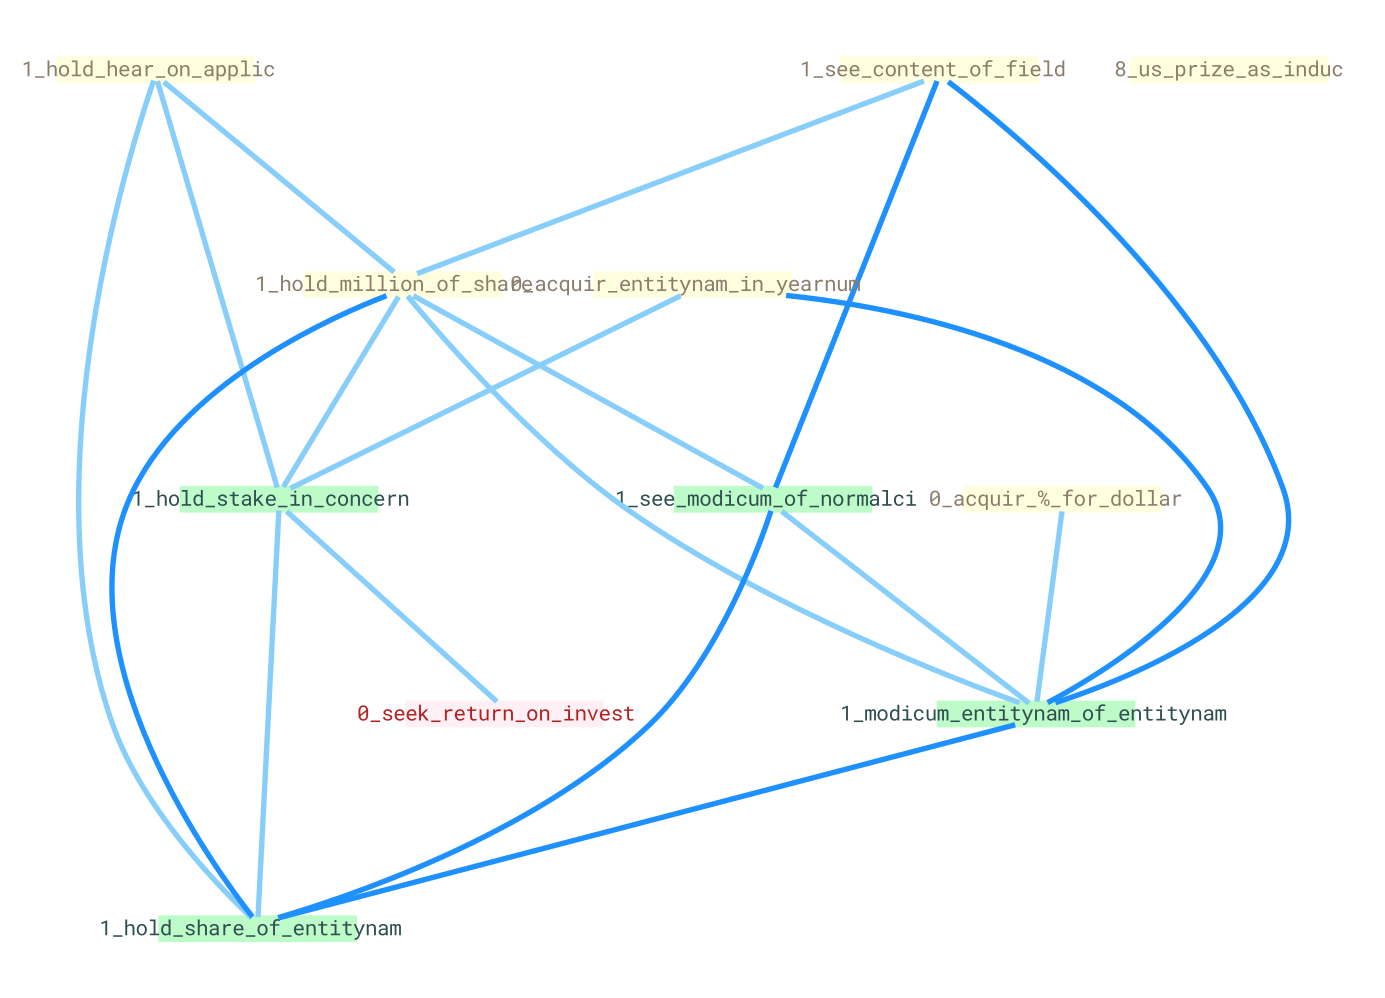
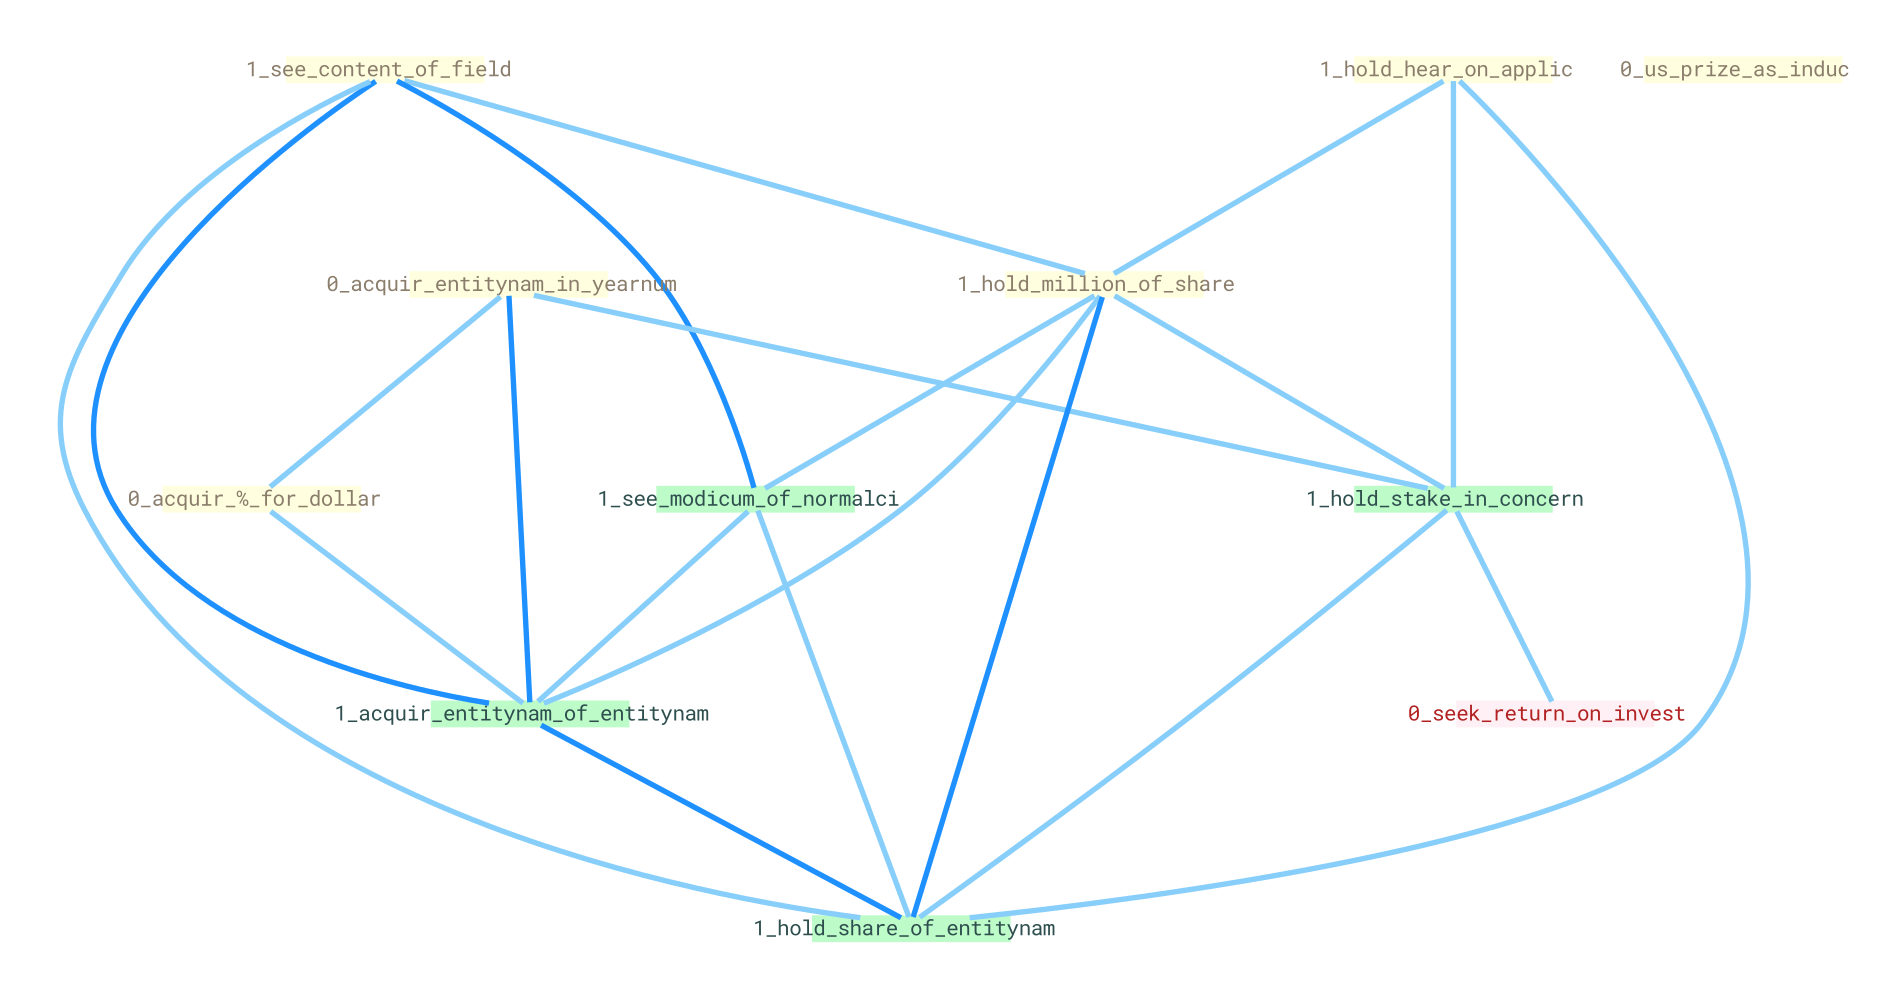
  graph {
    fontname="Roboto Mono"
    node [color="#ffffe0" fixedsize=true fontcolor="#8b7d6b" fontname="Roboto Mono" fontsize=4 shape=polygon style=filled]
    edge [color="#87cefa" fontname="Roboto Mono" w=1]
    "1_see_content_of_field " [height=.06 width=.5]
    "0_acquir_entitynam_in_yearnum " [height=.06 width=.5]
    "0_acquir_%_for_dollar " [height=.06 width=.5]
    "1_hold_hear_on_applic " [height=.06 width=.5]
    "1_hold_million_of_share " [height=.06 width=.5]
-   "0_us_prize_as_induc " [height=.06 width=.5 label="8_us_prize_as_induc"]
+   "0_us_prize_as_induc " [height=.06 width=.5]
    "0_seek_return_on_invest " [color="#fff0f5" fontcolor="#b22222" height=.06 width=.5]
    "1_see_modicum_of_normalci " [color="#BDFCC9" fontcolor="#2f4f4f" height=.06 width=.5]
-   "1_acquir_entitynam_of_entitynam " [color="#BDFCC9" fontcolor="#2f4f4f" height=.06 width=.5 label="1_modicum_entitynam_of_entitynam"]
+   "1_acquir_entitynam_of_entitynam " [color="#BDFCC9" fontcolor="#2f4f4f" height=.06 width=.5]
    "1_hold_share_of_entitynam " [color="#BDFCC9" fontcolor="#2f4f4f" height=.06 width=.5]
    "1_hold_stake_in_concern " [color="#BDFCC9" fontcolor="#2f4f4f" height=.06 width=.5]
    subgraph sub_1 {
      "1_see_content_of_field "
      "0_acquir_entitynam_in_yearnum "
      "0_acquir_%_for_dollar "
      "1_hold_hear_on_applic "
      "1_hold_million_of_share "
      "0_us_prize_as_induc "
    }
    subgraph sub_2 {
      "0_seek_return_on_invest "
    }
    "1_see_content_of_field " -- "1_hold_million_of_share "
    "1_see_content_of_field " -- "1_see_modicum_of_normalci " [color="#1e90ff" w=2]
    "1_see_content_of_field " -- "1_acquir_entitynam_of_entitynam " [color="#1e90ff"]
+   "1_see_content_of_field " -- "1_hold_share_of_entitynam "
+   "0_acquir_entitynam_in_yearnum " -- "0_acquir_%_for_dollar "
    "0_acquir_entitynam_in_yearnum " -- "1_acquir_entitynam_of_entitynam " [color="#1e90ff" w=2]
    "0_acquir_entitynam_in_yearnum " -- "1_hold_stake_in_concern "
    "0_acquir_%_for_dollar " -- "1_acquir_entitynam_of_entitynam "
    "1_hold_hear_on_applic " -- "1_hold_million_of_share "
    "1_hold_hear_on_applic " -- "1_hold_share_of_entitynam "
    "1_hold_hear_on_applic " -- "1_hold_stake_in_concern "
    "1_hold_million_of_share " -- "1_see_modicum_of_normalci "
    "1_hold_million_of_share " -- "1_acquir_entitynam_of_entitynam "
    "1_hold_million_of_share " -- "1_hold_share_of_entitynam " [color="#1e90ff" w=2]
    "1_hold_million_of_share " -- "1_hold_stake_in_concern "
    "1_see_modicum_of_normalci " -- "1_acquir_entitynam_of_entitynam "
-   "1_see_modicum_of_normalci " -- "1_hold_share_of_entitynam " [color="#1e90ff"]
+   "1_see_modicum_of_normalci " -- "1_hold_share_of_entitynam "
    "1_acquir_entitynam_of_entitynam " -- "1_hold_share_of_entitynam " [color="#1e90ff" w=2]
    "1_hold_stake_in_concern " -- "0_seek_return_on_invest "
    "1_hold_stake_in_concern " -- "1_hold_share_of_entitynam "
  }
